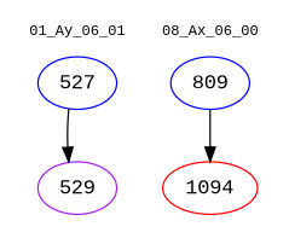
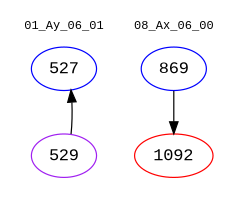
  digraph {
    fontname="Liberation Mono"
    node [color=blue fontname="Liberation Mono"]
    edge [color=black fontname="Liberation Mono"]
    n1 [label=527]
    n2 [color=purple label=529]
-   n3 [label=809]
-   n4 [color=red label=1094]
+   n3 [label=869]
+   n4 [color=red label=1092]
    subgraph cluster_1 {
      color=white
      fontsize=10
      label="01_Ay_06_01"
      n1
      n2
    }
    subgraph cluster_2 {
      color=white
      fontsize=10
      label="08_Ax_06_00"
      n3
      n4
    }
-   n1 -> n2
+   n2 -> n1
    n3 -> n4
  }
